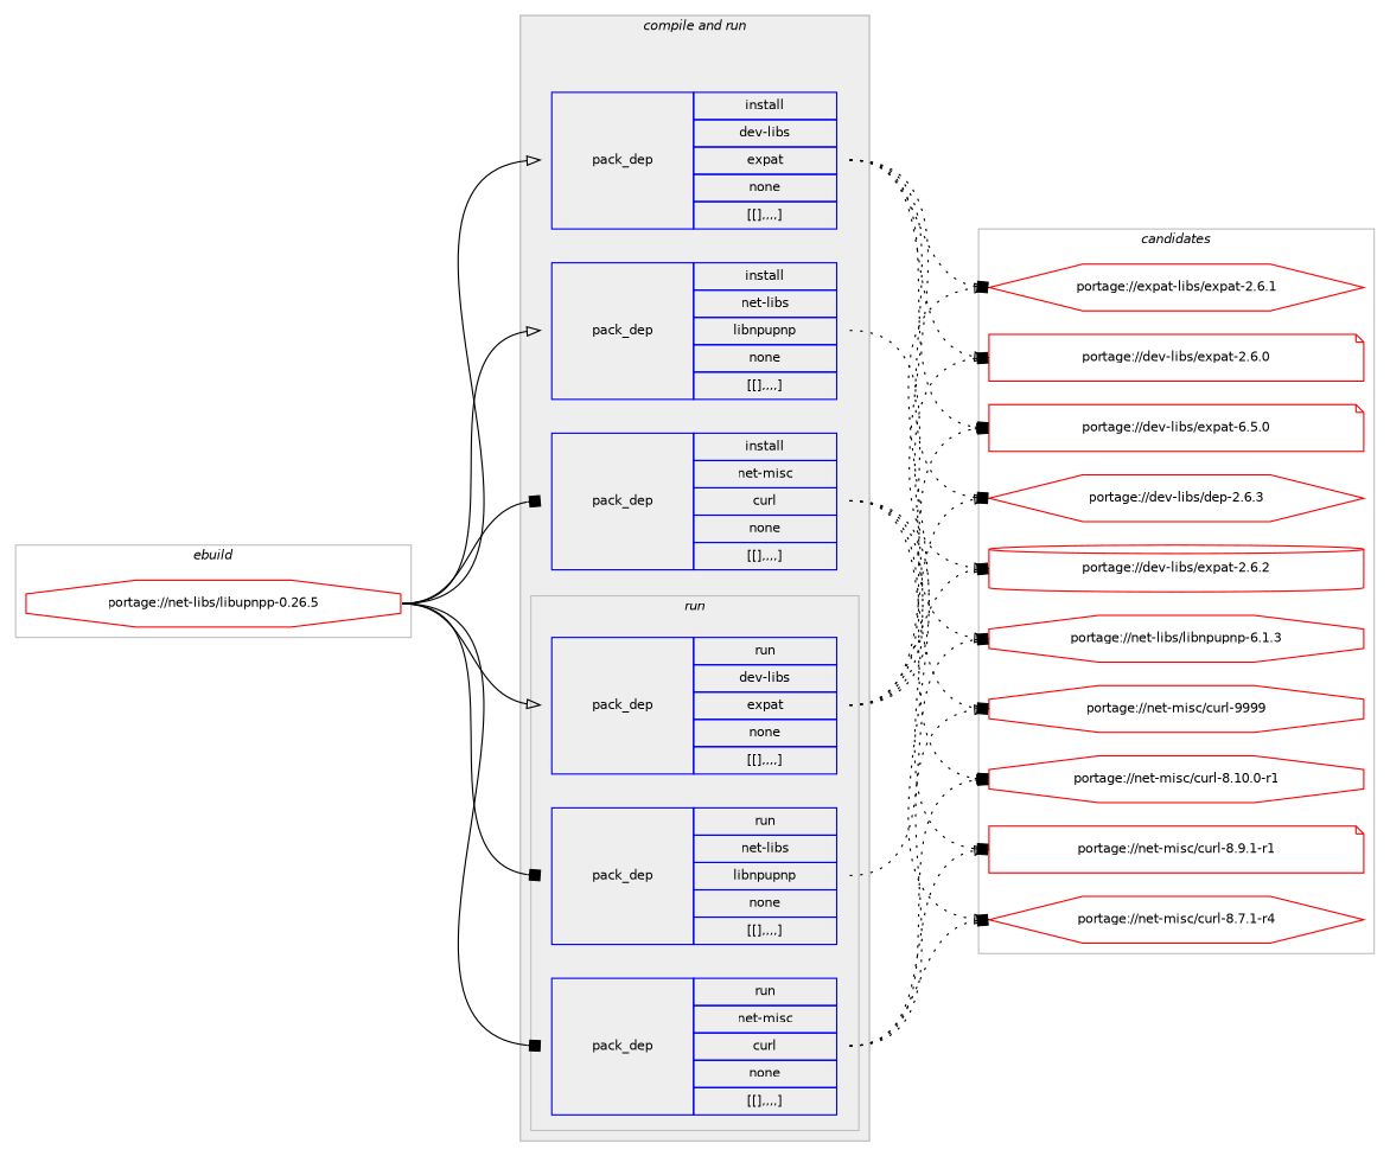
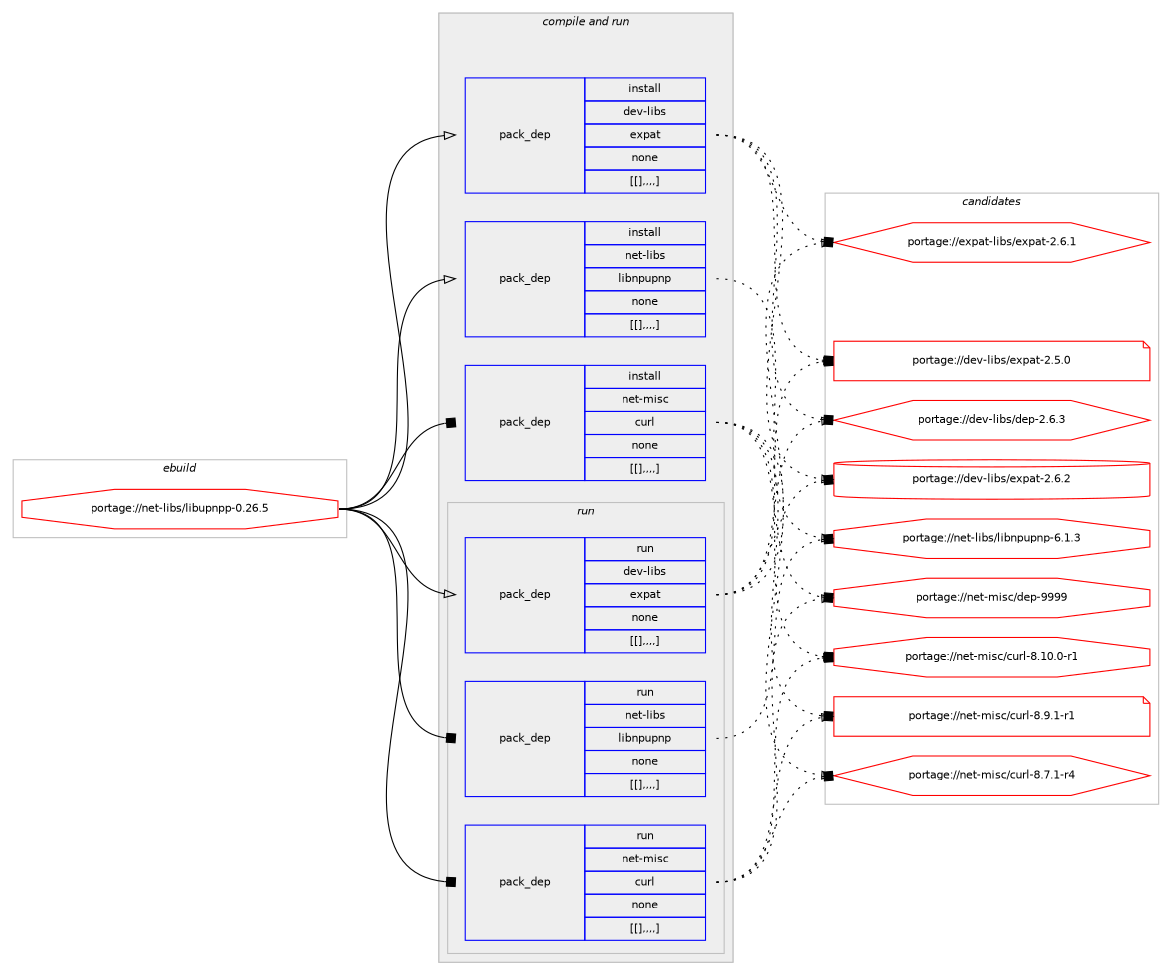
  digraph {
    compound=true
    concentrate=true
    fontname=Helvetica
    fontsize=10
    newrank=true
    rankdir=LR
    ranksep=1.5
    node [color=red fontname=Helvetica fontsize=10 shape=none]
    edge [arrowhead=box headport=w style=dotted tailport=e weight=100]
    n1 [label="portage://net-libs/libupnpp-0.26.5" shape=octagon width=4]
    n2 [color=blue label=<<TABLE BORDER="0" CELLBORDER="1" CELLSPACING="0" CELLPADDING="4" WIDTH="220"><TR><TD ROWSPAN="6" CELLPADDING="30">pack_dep</TD></TR><TR><TD WIDTH="110">install</TD></TR><TR><TD>dev-libs</TD></TR><TR><TD>expat</TD></TR><TR><TD>none</TD></TR><TR><TD>[[],,,,]</TD></TR></TABLE>>]
    n3 [color=blue label=<<TABLE BORDER="0" CELLBORDER="1" CELLSPACING="0" CELLPADDING="4" WIDTH="220"><TR><TD ROWSPAN="6" CELLPADDING="30">pack_dep</TD></TR><TR><TD WIDTH="110">install</TD></TR><TR><TD>net-libs</TD></TR><TR><TD>libnpupnp</TD></TR><TR><TD>none</TD></TR><TR><TD>[[],,,,]</TD></TR></TABLE>>]
    n4 [color=blue label=<<TABLE BORDER="0" CELLBORDER="1" CELLSPACING="0" CELLPADDING="4" WIDTH="220"><TR><TD ROWSPAN="6" CELLPADDING="30">pack_dep</TD></TR><TR><TD WIDTH="110">install</TD></TR><TR><TD>net-misc</TD></TR><TR><TD>curl</TD></TR><TR><TD>none</TD></TR><TR><TD>[[],,,,]</TD></TR></TABLE>>]
    n5 [color=blue label=<<TABLE BORDER="0" CELLBORDER="1" CELLSPACING="0" CELLPADDING="4" WIDTH="220"><TR><TD ROWSPAN="6" CELLPADDING="30">pack_dep</TD></TR><TR><TD WIDTH="110">run</TD></TR><TR><TD>dev-libs</TD></TR><TR><TD>expat</TD></TR><TR><TD>none</TD></TR><TR><TD>[[],,,,]</TD></TR></TABLE>>]
    n6 [color=blue label=<<TABLE BORDER="0" CELLBORDER="1" CELLSPACING="0" CELLPADDING="4" WIDTH="220"><TR><TD ROWSPAN="6" CELLPADDING="30">pack_dep</TD></TR><TR><TD WIDTH="110">run</TD></TR><TR><TD>net-libs</TD></TR><TR><TD>libnpupnp</TD></TR><TR><TD>none</TD></TR><TR><TD>[[],,,,]</TD></TR></TABLE>>]
    n7 [color=blue label=<<TABLE BORDER="0" CELLBORDER="1" CELLSPACING="0" CELLPADDING="4" WIDTH="220"><TR><TD ROWSPAN="6" CELLPADDING="30">pack_dep</TD></TR><TR><TD WIDTH="110">run</TD></TR><TR><TD>net-misc</TD></TR><TR><TD>curl</TD></TR><TR><TD>none</TD></TR><TR><TD>[[],,,,]</TD></TR></TABLE>>]
    n8 [label="portage://dev-libs/dep-2.6.3" shape=hexagon width=4]
    n9 [label="portage://dev-libs/expat-2.6.2" shape=cylinder width=4]
    n10 [label="portage://expat-libs/expat-2.6.1" shape=hexagon width=4]
-   n11 [label="portage://dev-libs/expat-2.6.0" shape=note width=4]
-   n12 [label="portage://dev-libs/expat-6.5.0" shape=note width=4]
+   n12 [label="portage://dev-libs/expat-2.5.0" shape=note width=4]
    n13 [label="portage://net-libs/libnpupnp-6.1.3" shape=octagon width=4]
-   n14 [label="portage://net-misc/curl-9999" shape=octagon width=4]
+   n14 [label="portage://net-misc/dep-9999" shape=octagon width=4]
    n15 [label="portage://net-misc/curl-8.10.0-r1" shape=octagon width=4]
    n16 [label="portage://net-misc/curl-8.9.1-r1" shape=note width=4]
    n17 [label="portage://net-misc/curl-8.7.1-r4" shape=hexagon width=4]
    subgraph cluster_1 {
      color=gray
      label=<<i>ebuild</i>>
      n1
    }
    subgraph cluster_2 {
      color=gray
      label=<<i>dependencies</i>>
      subgraph cluster_3 {
        color=gray
        fillcolor="#eeeeee"
        label=<<i>compile</i>>
        style=filled
        subgraph sub_4 {
          color=gray
          fillcolor="#eeeeee"
          label=<<i>compile</i>>
          style=filled
          n2
        }
        subgraph sub_5 {
          color=gray
          fillcolor="#eeeeee"
          label=<<i>compile</i>>
          style=filled
          n3
        }
        subgraph sub_6 {
          color=gray
          fillcolor="#eeeeee"
          label=<<i>compile</i>>
          style=filled
          n4
        }
      }
      subgraph cluster_7 {
        color=gray
        fillcolor="#eeeeee"
        label=<<i>compile and run</i>>
        style=filled
      }
      subgraph cluster_8 {
        color=gray
        fillcolor="#eeeeee"
        label=<<i>run</i>>
        style=filled
        subgraph sub_9 {
          color=gray
          fillcolor="#eeeeee"
          label=<<i>run</i>>
          style=filled
          n5
        }
        subgraph sub_10 {
          color=gray
          fillcolor="#eeeeee"
          label=<<i>run</i>>
          style=filled
          n6
        }
        subgraph sub_11 {
          color=gray
          fillcolor="#eeeeee"
          label=<<i>run</i>>
          style=filled
          n7
        }
      }
    }
    subgraph cluster_12 {
      color=gray
      label=<<i>candidates</i>>
      rank=same
      subgraph sub_13 {
        color=black
        label=<<i>candidates</i>>
        nodesep=1
        rank=same
        n8
        n9
        n10
-       n11
        n12
      }
      subgraph sub_14 {
        color=black
        label=<<i>candidates</i>>
        nodesep=1
        rank=same
        n13
      }
      subgraph sub_15 {
        color=black
        label=<<i>candidates</i>>
        nodesep=1
        rank=same
        n14
        n15
        n16
        n17
      }
      subgraph sub_16 {
        color=black
        label=<<i>candidates</i>>
        nodesep=1
        rank=same
        n8
        n9
        n10
-       n11
        n12
      }
      subgraph sub_17 {
        color=black
        label=<<i>candidates</i>>
        nodesep=1
        rank=same
        n13
      }
      subgraph sub_18 {
        color=black
        label=<<i>candidates</i>>
        nodesep=1
        rank=same
        n14
        n15
        n16
        n17
      }
    }
    n1 -> n2 [arrowhead=onormal style=solid weight=20]
    n1 -> n3 [arrowhead=onormal style=solid weight=20]
    n1 -> n4 [style=solid weight=20]
    n1 -> n5 [arrowhead=onormal style=solid weight=20]
    n1 -> n6 [style=solid weight=20]
    n1 -> n7 [style=solid weight=20]
    n2 -> n8
    n2 -> n9 [arrowhead=onormal]
    n2 -> n10
-   n2 -> n11 [arrowhead=onormal]
    n2 -> n12
    n3 -> n13 [arrowhead=onormal]
    n4 -> n14
    n4 -> n15
    n4 -> n16
    n4 -> n17 [arrowhead=onormal]
    n5 -> n8 [arrowhead=onormal]
    n5 -> n9
    n5 -> n10 [arrowhead=onormal]
-   n5 -> n11
    n5 -> n12
    n6 -> n13
    n7 -> n14 [arrowhead=onormal]
    n7 -> n15
    n7 -> n16 [arrowhead=onormal]
    n7 -> n17
  }
